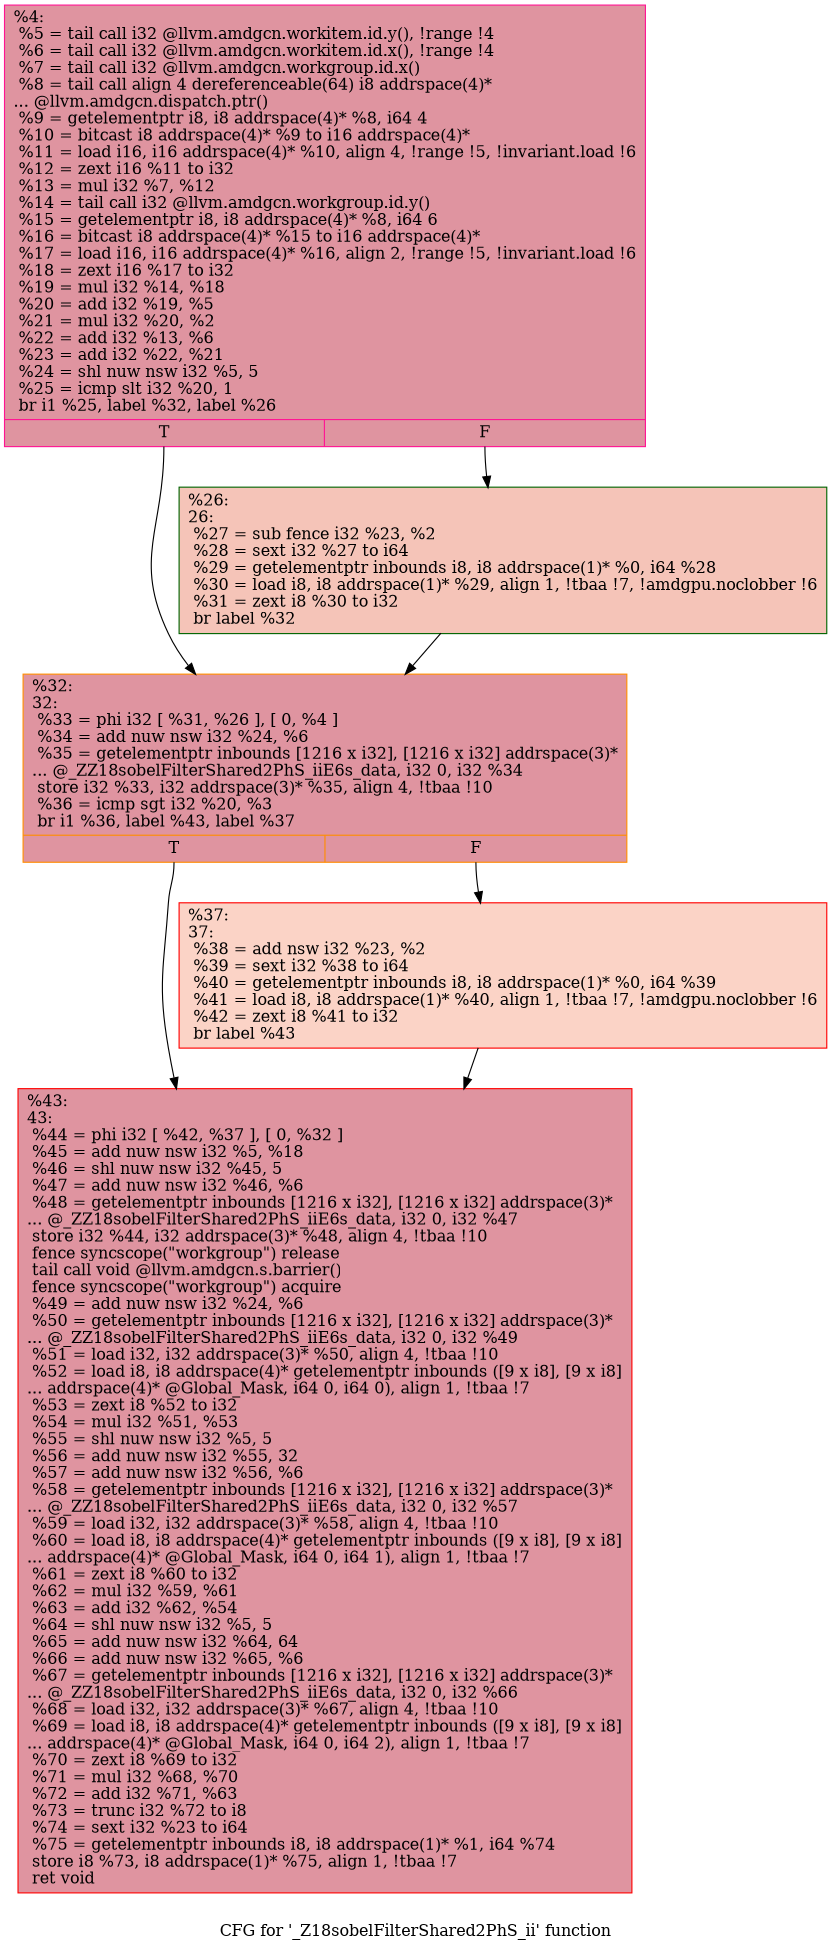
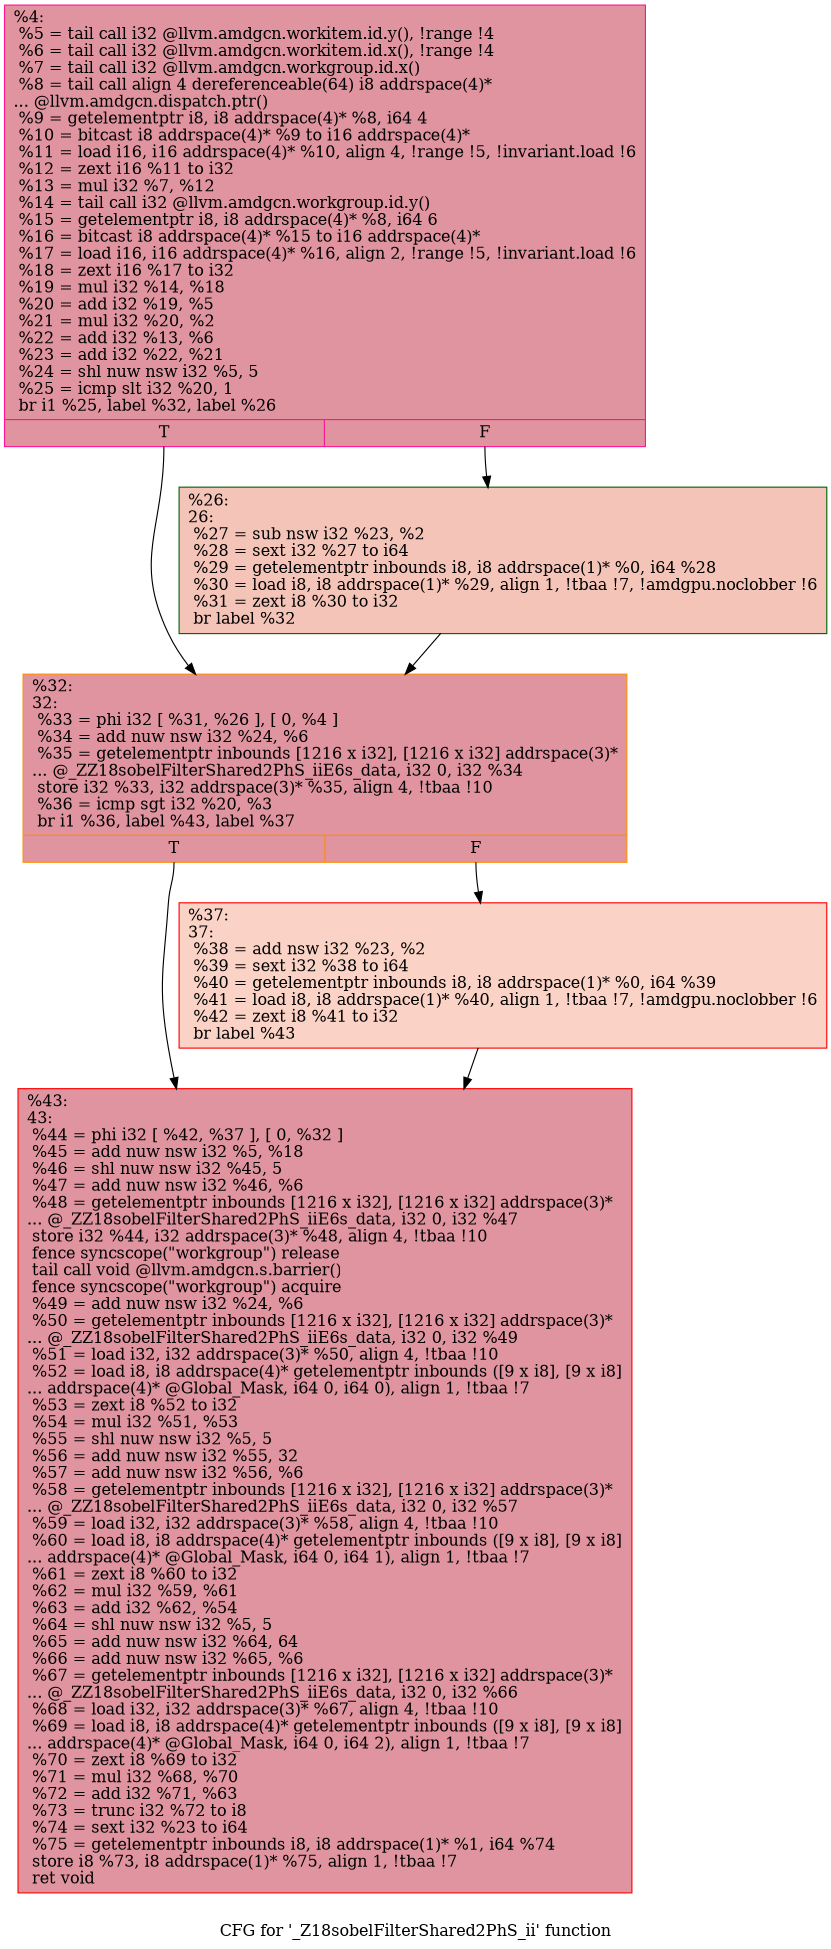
  digraph {
    label="CFG for '_Z18sobelFilterShared2PhS_ii' function"
    node [color=red fillcolor="#b70d2870" shape=record style=filled]
    n1 [color=deeppink label="{%4:\l  %5 = tail call i32 @llvm.amdgcn.workitem.id.y(), !range !4\l  %6 = tail call i32 @llvm.amdgcn.workitem.id.x(), !range !4\l  %7 = tail call i32 @llvm.amdgcn.workgroup.id.x()\l  %8 = tail call align 4 dereferenceable(64) i8 addrspace(4)*\l... @llvm.amdgcn.dispatch.ptr()\l  %9 = getelementptr i8, i8 addrspace(4)* %8, i64 4\l  %10 = bitcast i8 addrspace(4)* %9 to i16 addrspace(4)*\l  %11 = load i16, i16 addrspace(4)* %10, align 4, !range !5, !invariant.load !6\l  %12 = zext i16 %11 to i32\l  %13 = mul i32 %7, %12\l  %14 = tail call i32 @llvm.amdgcn.workgroup.id.y()\l  %15 = getelementptr i8, i8 addrspace(4)* %8, i64 6\l  %16 = bitcast i8 addrspace(4)* %15 to i16 addrspace(4)*\l  %17 = load i16, i16 addrspace(4)* %16, align 2, !range !5, !invariant.load !6\l  %18 = zext i16 %17 to i32\l  %19 = mul i32 %14, %18\l  %20 = add i32 %19, %5\l  %21 = mul i32 %20, %2\l  %22 = add i32 %13, %6\l  %23 = add i32 %22, %21\l  %24 = shl nuw nsw i32 %5, 5\l  %25 = icmp slt i32 %20, 1\l  br i1 %25, label %32, label %26\l|{<s0>T|<s1>F}}"]
    n2 [color=darkorange label="{%32:\l32:                                               \l  %33 = phi i32 [ %31, %26 ], [ 0, %4 ]\l  %34 = add nuw nsw i32 %24, %6\l  %35 = getelementptr inbounds [1216 x i32], [1216 x i32] addrspace(3)*\l... @_ZZ18sobelFilterShared2PhS_iiE6s_data, i32 0, i32 %34\l  store i32 %33, i32 addrspace(3)* %35, align 4, !tbaa !10\l  %36 = icmp sgt i32 %20, %3\l  br i1 %36, label %43, label %37\l|{<s0>T|<s1>F}}"]
-   n3 [color=darkgreen fillcolor="#e97a5f70" label="{%26:\l26:                                               \l  %27 = sub fence i32 %23, %2\l  %28 = sext i32 %27 to i64\l  %29 = getelementptr inbounds i8, i8 addrspace(1)* %0, i64 %28\l  %30 = load i8, i8 addrspace(1)* %29, align 1, !tbaa !7, !amdgpu.noclobber !6\l  %31 = zext i8 %30 to i32\l  br label %32\l}"]
+   n3 [color=darkgreen fillcolor="#e97a5f70" label="{%26:\l26:                                               \l  %27 = sub nsw i32 %23, %2\l  %28 = sext i32 %27 to i64\l  %29 = getelementptr inbounds i8, i8 addrspace(1)* %0, i64 %28\l  %30 = load i8, i8 addrspace(1)* %29, align 1, !tbaa !7, !amdgpu.noclobber !6\l  %31 = zext i8 %30 to i32\l  br label %32\l}"]
    n4 [label="{%43:\l43:                                               \l  %44 = phi i32 [ %42, %37 ], [ 0, %32 ]\l  %45 = add nuw nsw i32 %5, %18\l  %46 = shl nuw nsw i32 %45, 5\l  %47 = add nuw nsw i32 %46, %6\l  %48 = getelementptr inbounds [1216 x i32], [1216 x i32] addrspace(3)*\l... @_ZZ18sobelFilterShared2PhS_iiE6s_data, i32 0, i32 %47\l  store i32 %44, i32 addrspace(3)* %48, align 4, !tbaa !10\l  fence syncscope(\"workgroup\") release\l  tail call void @llvm.amdgcn.s.barrier()\l  fence syncscope(\"workgroup\") acquire\l  %49 = add nuw nsw i32 %24, %6\l  %50 = getelementptr inbounds [1216 x i32], [1216 x i32] addrspace(3)*\l... @_ZZ18sobelFilterShared2PhS_iiE6s_data, i32 0, i32 %49\l  %51 = load i32, i32 addrspace(3)* %50, align 4, !tbaa !10\l  %52 = load i8, i8 addrspace(4)* getelementptr inbounds ([9 x i8], [9 x i8]\l... addrspace(4)* @Global_Mask, i64 0, i64 0), align 1, !tbaa !7\l  %53 = zext i8 %52 to i32\l  %54 = mul i32 %51, %53\l  %55 = shl nuw nsw i32 %5, 5\l  %56 = add nuw nsw i32 %55, 32\l  %57 = add nuw nsw i32 %56, %6\l  %58 = getelementptr inbounds [1216 x i32], [1216 x i32] addrspace(3)*\l... @_ZZ18sobelFilterShared2PhS_iiE6s_data, i32 0, i32 %57\l  %59 = load i32, i32 addrspace(3)* %58, align 4, !tbaa !10\l  %60 = load i8, i8 addrspace(4)* getelementptr inbounds ([9 x i8], [9 x i8]\l... addrspace(4)* @Global_Mask, i64 0, i64 1), align 1, !tbaa !7\l  %61 = zext i8 %60 to i32\l  %62 = mul i32 %59, %61\l  %63 = add i32 %62, %54\l  %64 = shl nuw nsw i32 %5, 5\l  %65 = add nuw nsw i32 %64, 64\l  %66 = add nuw nsw i32 %65, %6\l  %67 = getelementptr inbounds [1216 x i32], [1216 x i32] addrspace(3)*\l... @_ZZ18sobelFilterShared2PhS_iiE6s_data, i32 0, i32 %66\l  %68 = load i32, i32 addrspace(3)* %67, align 4, !tbaa !10\l  %69 = load i8, i8 addrspace(4)* getelementptr inbounds ([9 x i8], [9 x i8]\l... addrspace(4)* @Global_Mask, i64 0, i64 2), align 1, !tbaa !7\l  %70 = zext i8 %69 to i32\l  %71 = mul i32 %68, %70\l  %72 = add i32 %71, %63\l  %73 = trunc i32 %72 to i8\l  %74 = sext i32 %23 to i64\l  %75 = getelementptr inbounds i8, i8 addrspace(1)* %1, i64 %74\l  store i8 %73, i8 addrspace(1)* %75, align 1, !tbaa !7\l  ret void\l}"]
    n5 [fillcolor="#f59c7d70" label="{%37:\l37:                                               \l  %38 = add nsw i32 %23, %2\l  %39 = sext i32 %38 to i64\l  %40 = getelementptr inbounds i8, i8 addrspace(1)* %0, i64 %39\l  %41 = load i8, i8 addrspace(1)* %40, align 1, !tbaa !7, !amdgpu.noclobber !6\l  %42 = zext i8 %41 to i32\l  br label %43\l}"]
    n1 -> n2 [tailport=s0]
    n1 -> n3 [tailport=s1]
    n2 -> n4 [tailport=s0]
    n2 -> n5 [tailport=s1]
    n3 -> n2
    n5 -> n4
  }
